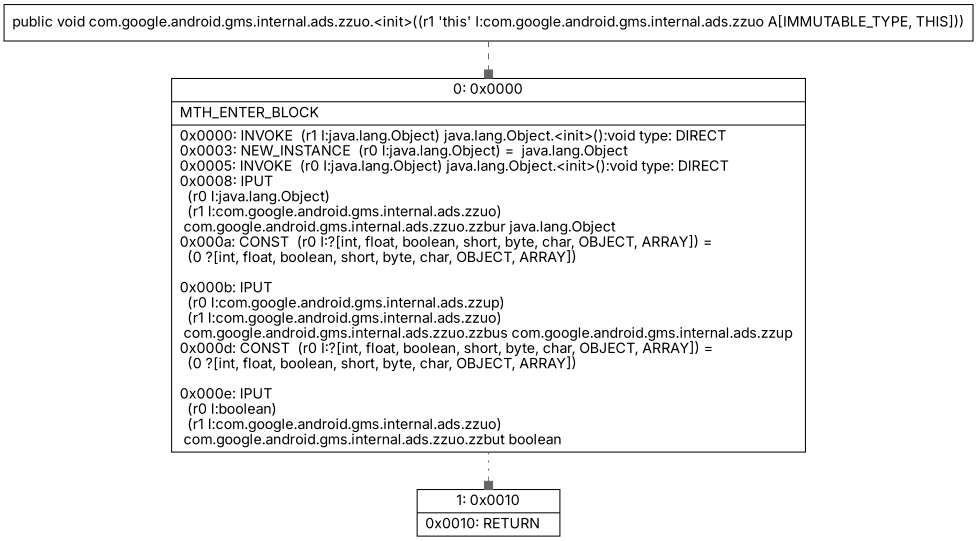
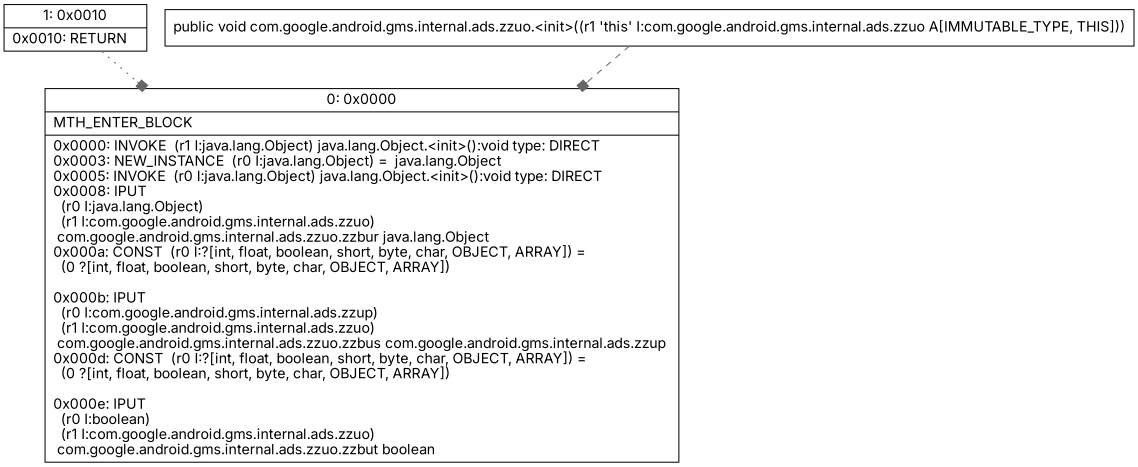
  digraph {
    fontname=Inter
    node [shape=record fontname=Inter]
    edge [color=gray40 arrowhead=box fontname=Inter]
    n1 [label="{0\:\ 0x0000|MTH_ENTER_BLOCK\l|0x0000: INVOKE  (r1 I:java.lang.Object) java.lang.Object.\<init\>():void type: DIRECT \l0x0003: NEW_INSTANCE  (r0 I:java.lang.Object) =  java.lang.Object \l0x0005: INVOKE  (r0 I:java.lang.Object) java.lang.Object.\<init\>():void type: DIRECT \l0x0008: IPUT  \l  (r0 I:java.lang.Object)\l  (r1 I:com.google.android.gms.internal.ads.zzuo)\l com.google.android.gms.internal.ads.zzuo.zzbur java.lang.Object \l0x000a: CONST  (r0 I:?[int, float, boolean, short, byte, char, OBJECT, ARRAY]) = \l  (0 ?[int, float, boolean, short, byte, char, OBJECT, ARRAY])\l \l0x000b: IPUT  \l  (r0 I:com.google.android.gms.internal.ads.zzup)\l  (r1 I:com.google.android.gms.internal.ads.zzuo)\l com.google.android.gms.internal.ads.zzuo.zzbus com.google.android.gms.internal.ads.zzup \l0x000d: CONST  (r0 I:?[int, float, boolean, short, byte, char, OBJECT, ARRAY]) = \l  (0 ?[int, float, boolean, short, byte, char, OBJECT, ARRAY])\l \l0x000e: IPUT  \l  (r0 I:boolean)\l  (r1 I:com.google.android.gms.internal.ads.zzuo)\l com.google.android.gms.internal.ads.zzuo.zzbut boolean \l}"]
    n2 [label="{1\:\ 0x0010|0x0010: RETURN   \l}"]
    n3 [label="{public void com.google.android.gms.internal.ads.zzuo.\<init\>((r1 'this' I:com.google.android.gms.internal.ads.zzuo A[IMMUTABLE_TYPE, THIS])) }"]
-   n1 -> n2 [style=dotted]
+   n2 -> n1 [style=dotted]
    n3 -> n1 [style=dashed]
  }
